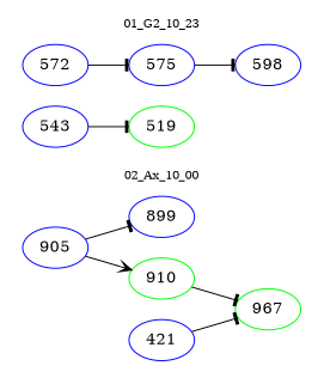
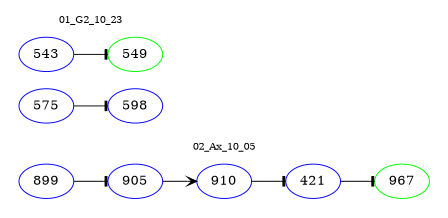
  digraph {
    rankdir=LR
    node [color=blue]
    edge [arrowhead=tee color=black]
-   n1 [color=green label=910]
+   n1 [label=910]
    n2 [label=905]
    n3 [label=421]
    n4 [label=899]
    n5 [color=green label=967]
-   n6 [label=572]
    n7 [label=543]
    n8 [label=575]
-   n9 [color=green label=519]
+   n9 [color=green label=549]
    n10 [label=598]
    subgraph cluster_1 {
      color=white
      fontsize=10
-     label="02_Ax_10_00"
+     label="02_Ax_10_05"
      n1
      n2
      n3
      n4
      n5
    }
    subgraph cluster_2 {
      color=white
      fontsize=10
      label="01_G2_10_23"
-     n6
      n7
      n8
      n9
      n10
    }
-   n1 -> n5
+   n1 -> n3
    n2 -> n1 [arrowhead=vee]
-   n2 -> n4
+   n4 -> n2
    n3 -> n5
-   n6 -> n8
    n7 -> n9
    n8 -> n10
  }
